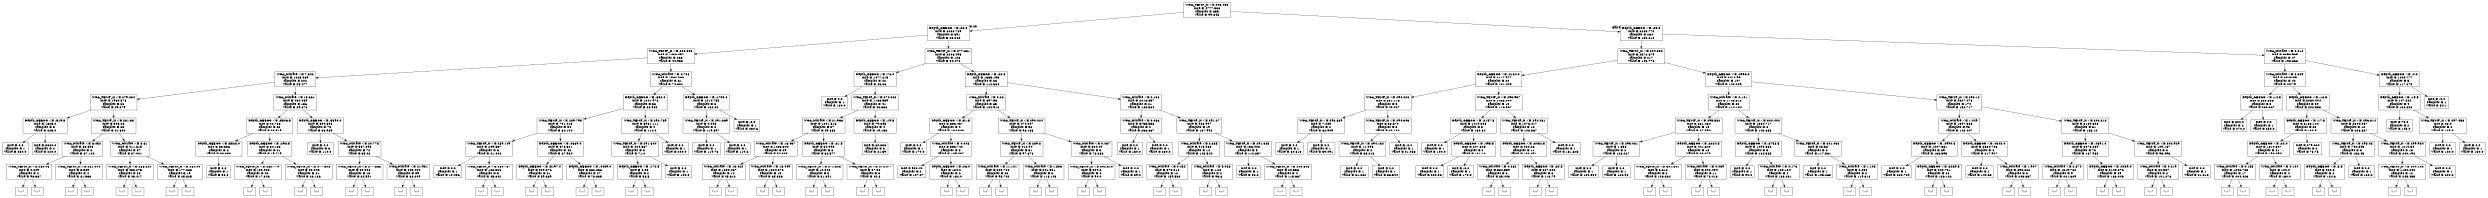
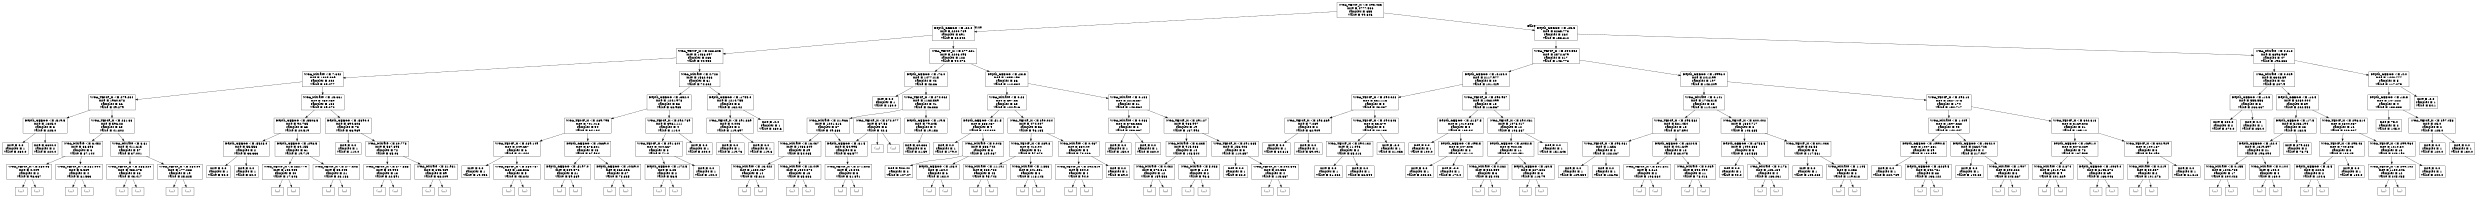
  digraph {
    node [shape=box]
    n1 [label="WOA_TEMP_K <= 293.485\nmse = 4777.536\nsamples = 655\nvalue = 99.646"]
    n2 [label="Depth_GEBCO <= -82.0\nmse = 2200.769\nsamples = 391\nvalue = 60.342"]
    n3 [label="Depth_GEBCO <= -25.5\nmse = 3265.773\nsamples = 264\nvalue = 153.812"]
    n4 [label="WOA_TEMP_K <= 288.805\nmse = 1436.097\nsamples = 263\nvalue = 44.953"]
    n5 [label="WOA_TEMP_K <= 277.681\nmse = 2206.495\nsamples = 128\nvalue = 94.476"]
    n6 [label="WOA_TEMP_K <= 294.552\nmse = 2572.679\nsamples = 217\nvalue = 143.778"]
    n7 [label="WOA_Nitrate <= 0.218\nmse = 3896.969\nsamples = 47\nvalue = 198.838"]
    n8 [label="WOA_Nitrate <= 7.642\nmse = 1025.069\nsamples = 202\nvalue = 35.477"]
    n9 [label="WOA_Nitrate <= 4.728\nmse = 1562.066\nsamples = 61\nvalue = 74.602"]
    n10 [label="Depth_GEBCO <= -76.0\nmse = 1477.215\nsamples = 42\nvalue = 48.86"]
    n11 [label="Depth_GEBCO <= -23.5\nmse = 1355.193\nsamples = 86\nvalue = 112.384"]
    n12 [label="WOA_TEMP_K <= 279.234\nmse = 1960.378\nsamples = 66\nvalue = 49.279"]
    n13 [label="WOA_Nitrate <= 15.661\nmse = 480.469\nsamples = 136\nvalue = 29.272"]
    n14 [label="Depth_GEBCO <= -352.0\nmse = 1241.978\nsamples = 58\nvalue = 68.985"]
    n15 [label="Depth_GEBCO <= -1755.0\nmse = 1214.755\nsamples = 3\nvalue = 132.02"]
    n16 [label="Depth_GEBCO <= -519.5\nmse = 1825.0\nsamples = 3\nvalue = 225.0"]
    n17 [label="WOA_TEMP_K <= 281.33\nmse = 596.28\nsamples = 63\nvalue = 41.802"]
    n18 [label="Depth_GEBCO <= -5506.5\nmse = 92.735\nsamples = 63\nvalue = 20.519"]
    n19 [label="Depth_GEBCO <= -5390.0\nmse = 694.808\nsamples = 73\nvalue = 36.969"]
    n20 [label="mse = 0.0\nsamples = 1\nvalue = 230.0"]
    n21 [label="mse = 3600.0\nsamples = 2\nvalue = 220.0"]
    n22 [label="WOA_Nitrate <= 6.452\nmse = 66.698\nsamples = 6\nvalue = 87.144"]
    n23 [label="WOA_Nitrate <= 3.61\nmse = 411.615\nsamples = 57\nvalue = 37.001"]
    n24 [label="WOA_TEMP_K <= 280.95\nmse = 0.009\nsamples = 2\nvalue = 98.367"]
    n25 [label="WOA_TEMP_K <= 281.094\nmse = 5.589\nsamples = 4\nvalue = 81.533"]
    n26 [label="WOA_TEMP_K <= 286.229\nmse = 433.275\nsamples = 38\nvalue = 43.417"]
    n27 [label="WOA_TEMP_K <= 284.09\nmse = 177.288\nsamples = 19\nvalue = 25.825"]
    n28 [label="(...)"]
    n29 [label="(...)"]
    n30 [label="(...)"]
    n31 [label="(...)"]
    n32 [label="(...)"]
    n33 [label="(...)"]
    n34 [label="(...)"]
    n35 [label="(...)"]
    n36 [label="Depth_GEBCO <= -5528.0\nmse = 55.556\nsamples = 2\nvalue = 33.333"]
    n37 [label="Depth_GEBCO <= -298.5\nmse = 84.155\nsamples = 61\nvalue = 19.719"]
-   n38 [label="mse = 0.0\nsamples = 3\nvalue = 110.0"]
+   n38 [label="mse = 0.0\nsamples = 1\nvalue = 110.0"]
    n39 [label="WOA_Nitrate <= 20.778\nmse = 567.895\nsamples = 72\nvalue = 35.03"]
    n40 [label="mse = 0.0\nsamples = 1\nvalue = 50.0"]
+   n41 [label="mse = 0.0\nsamples = 1\nvalue = 30.0"]
    n42 [label="WOA_TEMP_K <= 282.779\nmse = 103.905\nsamples = 40\nvalue = 17.346"]
    n43 [label="WOA_TEMP_K <= 277.308\nmse = 35.045\nsamples = 21\nvalue = 23.186"]
    n44 [label="(...)"]
    n45 [label="(...)"]
    n46 [label="(...)"]
    n47 [label="(...)"]
    n48 [label="WOA_TEMP_K <= 277.568\nmse = 69.998\nsamples = 13\nvalue = 22.591"]
    n49 [label="WOA_Nitrate <= 21.931\nmse = 645.489\nsamples = 59\nvalue = 38.209"]
    n50 [label="(...)"]
    n51 [label="(...)"]
    n52 [label="(...)"]
    n53 [label="(...)"]
    n54 [label="WOA_TEMP_K <= 289.795\nmse = 701.415\nsamples = 54\nvalue = 64.104"]
    n55 [label="WOA_TEMP_K <= 292.769\nmse = 3981.111\nsamples = 4\nvalue = 114.0"]
    n56 [label="WOA_TEMP_K <= 291.369\nmse = 0.003\nsamples = 2\nvalue = 119.697"]
    n57 [label="mse = -0.0\nsamples = 1\nvalue = 230.6"]
    n58 [label="WOA_TEMP_K <= 289.149\nmse = 249.637\nsamples = 6\nvalue = 41.444"]
    n59 [label="Depth_GEBCO <= -4669.0\nmse = 676.321\nsamples = 48\nvalue = 67.934"]
    n60 [label="WOA_TEMP_K <= 291.644\nmse = 424.667\nsamples = 3\nvalue = 71.0"]
    n61 [label="mse = 0.0\nsamples = 1\nvalue = 200.0"]
    n62 [label="mse = 0.0\nsamples = 1\nvalue = 19.456"]
    n63 [label="WOA_TEMP_K <= 289.737\nmse = 183.526\nsamples = 5\nvalue = 45.842"]
    n64 [label="Depth_GEBCO <= -5197.0\nmse = 309.576\nsamples = 21\nvalue = 59.869"]
    n65 [label="Depth_GEBCO <= -4489.0\nmse = 862.256\nsamples = 27\nvalue = 73.835"]
    n66 [label="(...)"]
    n67 [label="(...)"]
    n68 [label="(...)"]
    n69 [label="(...)"]
    n70 [label="(...)"]
    n71 [label="(...)"]
    n72 [label="Depth_GEBCO <= -172.5\nmse = 6.25\nsamples = 2\nvalue = 56.5"]
    n73 [label="mse = 0.0\nsamples = 1\nvalue = 100.0"]
    n74 [label="(...)"]
    n75 [label="(...)"]
    n76 [label="mse = 0.0\nsamples = 1\nvalue = 119.73"]
    n77 [label="mse = 0.0\nsamples = 1\nvalue = 119.6"]
    n78 [label="mse = 0.0\nsamples = 1\nvalue = 180.0"]
    n79 [label="WOA_TEMP_K <= 274.062\nmse = 1168.539\nsamples = 41\nvalue = 46.338"]
    n80 [label="WOA_Nitrate <= 0.26\nmse = 697.53\nsamples = 65\nvalue = 102.916"]
    n81 [label="WOA_Nitrate <= 0.138\nmse = 2216.857\nsamples = 21\nvalue = 148.564"]
    n82 [label="WOA_Nitrate <= 21.966\nmse = 1201.616\nsamples = 37\nvalue = 49.883"]
    n83 [label="Depth_GEBCO <= -19.5\nmse = 79.845\nsamples = 4\nvalue = 19.158"]
    n84 [label="WOA_Nitrate <= 16.437\nmse = 1488.849\nsamples = 29\nvalue = 54.065"]
    n85 [label="Depth_GEBCO <= -31.5\nmse = 54.995\nsamples = 8\nvalue = 36.577"]
    n86 [label="mse = 60.336\nsamples = 3\nvalue = 21.59"]
    n87 [label="WOA_Nitrate <= 13.422\nmse = 1250.467\nsamples = 14\nvalue = 45.612"]
    n88 [label="WOA_Nitrate <= 18.449\nmse = 1584.378\nsamples = 15\nvalue = 65.336"]
    n89 [label="WOA_TEMP_K <= 271.508\nmse = 10.346\nsamples = 5\nvalue = 31.391"]
    n90 [label="WOA_TEMP_K <= 272.077\nmse = 37.58\nsamples = 3\nvalue = 42.8"]
    n91 [label="(...)"]
    n92 [label="(...)"]
    n93 [label="(...)"]
    n94 [label="(...)"]
    n95 [label="(...)"]
    n96 [label="(...)"]
    n97 [label="(...)"]
    n98 [label="(...)"]
    n99 [label="Depth_GEBCO <= -51.5\nmse = 533.437\nsamples = 9\nvalue = 134.323"]
    n100 [label="WOA_TEMP_K <= 290.024\nmse = 474.007\nsamples = 56\nvalue = 96.135"]
    n101 [label="WOA_Nitrate <= 0.086\nmse = 3755.556\nsamples = 2\nvalue = 236.667"]
    n102 [label="WOA_TEMP_K <= 291.27\nmse = 988.997\nsamples = 19\nvalue = 137.992"]
    n103 [label="mse = 0.0\nsamples = 1\nvalue = 179.0"]
    n104 [label="WOA_Nitrate <= 0.048\nmse = 333.742\nsamples = 8\nvalue = 129.067"]
    n105 [label="WOA_TEMP_K <= 289.8\nmse = 412.94\nsamples = 51\nvalue = 97.678"]
    n106 [label="WOA_Nitrate <= 0.467\nmse = 834.49\nsamples = 5\nvalue = 78.286"]
    n107 [label="mse = 908.42\nsamples = 2\nvalue = 107.07"]
    n108 [label="Depth_GEBCO <= -26.0\nmse = 184.0\nsamples = 6\nvalue = 132.0"]
    n109 [label="(...)"]
    n110 [label="(...)"]
    n111 [label="WOA_Nitrate <= 11.101\nmse = 385.788\nsamples = 48\nvalue = 95.742"]
    n112 [label="WOA_Nitrate <= 1.836\nmse = 241.551\nsamples = 3\nvalue = 118.143"]
    n113 [label="WOA_TEMP_K <= 292.519\nmse = 304.0\nsamples = 4\nvalue = 94.0"]
    n114 [label="mse = 0.0\nsamples = 1\nvalue = 39.0"]
    n115 [label="(...)"]
    n116 [label="(...)"]
    n117 [label="(...)"]
    n118 [label="(...)"]
    n119 [label="(...)"]
    n120 [label="(...)"]
    n121 [label="mse = 0.0\nsamples = 1\nvalue = 150.0"]
    n122 [label="mse = 0.0\nsamples = 1\nvalue = 280.0"]
    n123 [label="WOA_Nitrate <= 3.835\nmse = 915.088\nsamples = 14\nvalue = 148.544"]
    n124 [label="WOA_TEMP_K <= 291.365\nmse = 156.408\nsamples = 5\nvalue = 110.857"]
    n125 [label="WOA_Nitrate <= 0.432\nmse = 373.316\nsamples = 12\nvalue = 159.533"]
    n126 [label="WOA_Nitrate <= 5.038\nmse = 1.28\nsamples = 2\nvalue = 93.6"]
    n127 [label="mse = 0.0\nsamples = 1\nvalue = 82.0"]
    n128 [label="WOA_TEMP_K <= 292.595\nmse = 20.556\nsamples = 4\nvalue = 115.667"]
    n129 [label="(...)"]
    n130 [label="(...)"]
    n131 [label="(...)"]
    n132 [label="(...)"]
    n133 [label="(...)"]
    n134 [label="(...)"]
    n135 [label="Depth_GEBCO <= -4184.0\nmse = 2117.977\nsamples = 20\nvalue = 101.429"]
    n136 [label="Depth_GEBCO <= -4996.0\nmse = 2412.99\nsamples = 197\nvalue = 148.209"]
    n137 [label="WOA_Nitrate <= 0.029\nmse = 3348.59\nsamples = 42\nvalue = 207.9"]
    n138 [label="Depth_GEBCO <= -4.0\nmse = 1440.777\nsamples = 5\nvalue = 117.275"]
    n139 [label="WOA_TEMP_K <= 294.028\nmse = 331.116\nsamples = 5\nvalue = 43.037"]
    n140 [label="WOA_TEMP_K <= 293.937\nmse = 1468.099\nsamples = 15\nvalue = 116.567"]
    n141 [label="WOA_Nitrate <= 0.141\nmse = 1746.315\nsamples = 23\nvalue = 114.164"]
    n142 [label="WOA_TEMP_K <= 298.13\nmse = 2327.476\nsamples = 174\nvalue = 152.717"]
    n143 [label="WOA_TEMP_K <= 293.869\nmse = 7.289\nsamples = 2\nvalue = 62.909"]
    n144 [label="WOA_TEMP_K <= 294.343\nmse = 55.679\nsamples = 3\nvalue = 28.133"]
    n145 [label="Depth_GEBCO <= -2157.5\nmse = 1419.308\nsamples = 3\nvalue = 160.84"]
    n146 [label="WOA_TEMP_K <= 294.461\nmse = 1076.417\nsamples = 12\nvalue = 108.867"]
    n147 [label="mse = 0.0\nsamples = 1\nvalue = 64.818"]
    n148 [label="mse = 0.0\nsamples = 1\nvalue = 59.091"]
    n149 [label="WOA_TEMP_K <= 294.132\nmse = 11.096\nsamples = 2\nvalue = 35.213"]
    n150 [label="mse = -0.0\nsamples = 1\nvalue = 21.053"]
    n151 [label="mse = 0.0\nsamples = 1\nvalue = 31.882"]
    n152 [label="mse = 0.0\nsamples = 1\nvalue = 38.544"]
    n153 [label="mse = 0.0\nsamples = 1\nvalue = 100.0"]
    n154 [label="Depth_GEBCO <= -495.5\nmse = 247.303\nsamples = 2\nvalue = 181.12"]
    n155 [label="Depth_GEBCO <= -3052.5\nmse = 922.25\nsamples = 11\nvalue = 102.451"]
    n156 [label="mse = 0.0\nsamples = 1\nvalue = 151.643"]
    n157 [label="mse = 0.0\nsamples = 1\nvalue = 203.36"]
    n158 [label="mse = -0.0\nsamples = 1\nvalue = 170.0"]
    n159 [label="WOA_Nitrate <= 0.262\nmse = 582.559\nsamples = 3\nvalue = 85.443"]
    n160 [label="Depth_GEBCO <= -60.5\nmse = 827.306\nsamples = 8\nvalue = 113.79"]
    n161 [label="(...)"]
    n162 [label="(...)"]
    n163 [label="(...)"]
    n164 [label="(...)"]
    n165 [label="WOA_TEMP_K <= 295.582\nmse = 581.454\nsamples = 15\nvalue = 87.594"]
    n166 [label="WOA_TEMP_K <= 300.402\nmse = 1384.717\nsamples = 8\nvalue = 143.685"]
    n167 [label="WOA_Nitrate <= 1.449\nmse = 1397.568\nsamples = 93\nvalue = 142.447"]
    n168 [label="WOA_TEMP_K <= 302.313\nmse = 3169.308\nsamples = 81\nvalue = 165.12"]
    n169 [label="WOA_TEMP_K <= 295.081\nmse = 1.656\nsamples = 2\nvalue = 128.267"]
    n170 [label="Depth_GEBCO <= -6224.5\nmse = 441.649\nsamples = 13\nvalue = 83.075"]
    n171 [label="Depth_GEBCO <= -6758.5\nmse = 1490.838\nsamples = 5\nvalue = 164.585"]
    n172 [label="WOA_TEMP_K <= 301.033\nmse = 23.58\nsamples = 3\nvalue = 117.561"]
    n173 [label="mse = 0.0\nsamples = 1\nvalue = 129.554"]
    n174 [label="mse = 0.0\nsamples = 1\nvalue = 126.98"]
    n175 [label="WOA_TEMP_K <= 301.841\nmse = 6.612\nsamples = 2\nvalue = 106.364"]
    n176 [label="WOA_Nitrate <= 0.039\nmse = 398.494\nsamples = 11\nvalue = 78.418"]
    n177 [label="(...)"]
    n178 [label="(...)"]
    n179 [label="(...)"]
    n180 [label="(...)"]
    n181 [label="mse = 0.0\nsamples = 1\nvalue = 90.0"]
    n182 [label="WOA_Nitrate <= 0.176\nmse = 125.134\nsamples = 4\nvalue = 183.231"]
    n183 [label="mse = 0.0\nsamples = 1\nvalue = 105.263"]
    n184 [label="WOA_Nitrate <= 1.105\nmse = 2.258\nsamples = 2\nvalue = 119.318"]
    n185 [label="(...)"]
    n186 [label="(...)"]
    n187 [label="(...)"]
    n188 [label="(...)"]
    n189 [label="Depth_GEBCO <= -4990.5\nmse = 1007.381\nsamples = 89\nvalue = 138.395"]
    n190 [label="Depth_GEBCO <= -4342.0\nmse = 2664.723\nsamples = 4\nvalue = 217.907"]
    n191 [label="Depth_GEBCO <= -4691.0\nmse = 3078.289\nsamples = 78\nvalue = 167.985"]
    n192 [label="WOA_TEMP_K <= 302.929\nmse = 109.187\nsamples = 3\nvalue = 93.493"]
    n193 [label="mse = 0.0\nsamples = 1\nvalue = 220.789"]
    n194 [label="Depth_GEBCO <= -3269.5\nmse = 842.731\nsamples = 88\nvalue = 136.122"]
    n195 [label="mse = 0.0\nsamples = 1\nvalue = 140.63"]
    n196 [label="WOA_Nitrate <= 1.907\nmse = 898.822\nsamples = 3\nvalue = 243.667"]
    n197 [label="(...)"]
    n198 [label="(...)"]
    n199 [label="(...)"]
    n200 [label="(...)"]
    n201 [label="WOA_Nitrate <= 2.874\nmse = 1319.762\nsamples = 9\nvalue = 201.629"]
    n202 [label="Depth_GEBCO <= -4039.0\nmse = 3145.876\nsamples = 69\nvalue = 163.046"]
    n203 [label="WOA_Nitrate <= 0.219\nmse = 30.537\nsamples = 2\nvalue = 101.276"]
    n204 [label="mse = 0.0\nsamples = 1\nvalue = 81.818"]
    n205 [label="(...)"]
    n206 [label="(...)"]
    n207 [label="(...)"]
    n208 [label="(...)"]
    n209 [label="(...)"]
    n210 [label="(...)"]
    n211 [label="Depth_GEBCO <= -14.5\nmse = 555.556\nsamples = 3\nvalue = 266.667"]
    n212 [label="Depth_GEBCO <= -16.5\nmse = 3260.004\nsamples = 39\nvalue = 202.558"]
    n213 [label="Depth_GEBCO <= -15.5\nmse = 147.222\nsamples = 4\nvalue = 138.333"]
    n214 [label="mse = -0.0\nsamples = 1\nvalue = 54.1"]
    n215 [label="mse = 600.0\nsamples = 2\nvalue = 270.0"]
    n216 [label="mse = 0.0\nsamples = 1\nvalue = 250.0"]
    n217 [label="Depth_GEBCO <= -17.5\nmse = 3138.194\nsamples = 23\nvalue = 182.5"]
    n218 [label="WOA_TEMP_K <= 296.814\nmse = 2344.087\nsamples = 16\nvalue = 226.627"]
    n219 [label="Depth_GEBCO <= -22.0\nmse = 1819.897\nsamples = 21\nvalue = 196.094"]
    n220 [label="mse = 379.688\nsamples = 2\nvalue = 73.75"]
    n221 [label="WOA_TEMP_K <= 295.48\nmse = 740.843\nsamples = 3\nvalue = 138.45"]
    n222 [label="WOA_TEMP_K <= 299.964\nmse = 1210.54\nsamples = 13\nvalue = 240.192"]
    n223 [label="WOA_Nitrate <= 0.155\nmse = 1846.783\nsamples = 17\nvalue = 204.423"]
    n224 [label="WOA_Nitrate <= 0.104\nmse = 100.0\nsamples = 4\nvalue = 160.0"]
    n225 [label="(...)"]
    n226 [label="(...)"]
    n227 [label="(...)"]
    n228 [label="(...)"]
    n229 [label="Depth_GEBCO <= -3.5\nmse = 220.5\nsamples = 2\nvalue = 124.6"]
    n230 [label="mse = 0.0\nsamples = 1\nvalue = 180.0"]
    n231 [label="WOA_TEMP_K <= 299.102\nmse = 1130.246\nsamples = 12\nvalue = 245.435"]
    n232 [label="mse = 0.0\nsamples = 1\nvalue = 200.0"]
    n233 [label="(...)"]
    n234 [label="(...)"]
    n235 [label="(...)"]
    n236 [label="(...)"]
    n237 [label="mse = 75.0\nsamples = 2\nvalue = 145.0"]
    n238 [label="WOA_TEMP_K <= 297.458\nmse = 25.0\nsamples = 2\nvalue = 125.0"]
    n239 [label="mse = 0.0\nsamples = 1\nvalue = 120.0"]
    n240 [label="mse = 0.0\nsamples = 1\nvalue = 130.0"]
    n1 -> n2 [headlabel=True labelangle=45 labeldistance=2.5]
    n1 -> n3 [headlabel=False labelangle=-45 labeldistance=2.5]
    n2 -> n4
    n2 -> n5
    n3 -> n6
    n3 -> n7
    n4 -> n8
    n4 -> n9
    n5 -> n10
    n5 -> n11
    n6 -> n135
    n6 -> n136
    n7 -> n137
    n7 -> n138
    n8 -> n12
    n8 -> n13
    n9 -> n14
    n9 -> n15
    n10 -> n78
    n10 -> n79
    n11 -> n80
    n11 -> n81
    n12 -> n16
    n12 -> n17
    n13 -> n18
    n13 -> n19
    n14 -> n54
    n14 -> n55
    n15 -> n56
    n15 -> n57
    n16 -> n20
    n16 -> n21
    n17 -> n22
    n17 -> n23
    n18 -> n36
    n18 -> n37
    n19 -> n38
    n19 -> n39
    n22 -> n24
    n22 -> n25
    n23 -> n26
    n23 -> n27
    n24 -> n28
    n24 -> n29
    n25 -> n30
    n25 -> n31
    n26 -> n32
    n26 -> n33
    n27 -> n34
    n27 -> n35
    n36 -> n40
+   n36 -> n41
    n37 -> n42
    n37 -> n43
    n39 -> n48
    n39 -> n49
    n42 -> n44
    n42 -> n45
    n43 -> n46
    n43 -> n47
    n48 -> n50
    n48 -> n51
    n49 -> n52
    n49 -> n53
    n54 -> n58
    n54 -> n59
    n55 -> n60
    n55 -> n61
    n56 -> n76
    n56 -> n77
    n58 -> n62
    n58 -> n63
    n59 -> n64
    n59 -> n65
    n60 -> n72
    n60 -> n73
    n63 -> n66
    n63 -> n67
    n64 -> n68
    n64 -> n69
    n65 -> n70
    n65 -> n71
    n72 -> n74
    n72 -> n75
    n79 -> n82
    n79 -> n83
    n80 -> n99
    n80 -> n100
    n81 -> n101
    n81 -> n102
    n82 -> n84
    n82 -> n85
    n83 -> n86
    n84 -> n87
    n84 -> n88
    n85 -> n89
-   n85 -> n90
+   n90 -> n85
    n87 -> n91
    n87 -> n92
    n88 -> n93
    n88 -> n94
    n89 -> n95
    n89 -> n96
    n90 -> n97
    n90 -> n98
    n99 -> n103
    n99 -> n104
    n100 -> n105
    n100 -> n106
    n101 -> n121
    n101 -> n122
    n102 -> n123
    n102 -> n124
    n104 -> n107
    n104 -> n108
    n105 -> n111
    n105 -> n112
    n106 -> n113
    n106 -> n114
    n108 -> n109
    n108 -> n110
    n111 -> n115
    n111 -> n116
    n112 -> n117
    n112 -> n118
    n113 -> n119
    n113 -> n120
    n123 -> n125
    n123 -> n126
    n124 -> n127
    n124 -> n128
    n125 -> n129
    n125 -> n130
    n126 -> n131
    n126 -> n132
    n128 -> n133
    n128 -> n134
    n135 -> n139
    n135 -> n140
    n136 -> n141
    n136 -> n142
    n137 -> n211
    n137 -> n212
    n138 -> n213
    n138 -> n214
    n139 -> n143
    n139 -> n144
    n140 -> n145
    n140 -> n146
    n141 -> n165
    n141 -> n166
    n142 -> n167
    n142 -> n168
    n143 -> n147
    n143 -> n148
    n144 -> n149
    n144 -> n150
    n145 -> n153
    n145 -> n154
    n146 -> n155
    n146 -> n156
    n149 -> n151
    n149 -> n152
    n154 -> n157
    n154 -> n158
    n155 -> n159
    n155 -> n160
    n159 -> n161
    n159 -> n162
    n160 -> n163
    n160 -> n164
    n165 -> n169
    n165 -> n170
    n166 -> n171
    n166 -> n172
    n167 -> n189
    n167 -> n190
    n168 -> n191
    n168 -> n192
    n169 -> n173
    n169 -> n174
    n170 -> n175
    n170 -> n176
    n171 -> n181
    n171 -> n182
    n172 -> n183
    n172 -> n184
    n175 -> n177
    n175 -> n178
    n176 -> n179
    n176 -> n180
    n182 -> n185
    n182 -> n186
    n184 -> n187
    n184 -> n188
    n189 -> n193
    n189 -> n194
    n190 -> n195
    n190 -> n196
    n191 -> n201
    n191 -> n202
    n192 -> n203
    n192 -> n204
    n194 -> n197
    n194 -> n198
    n196 -> n199
    n196 -> n200
    n201 -> n205
    n201 -> n206
    n202 -> n207
    n202 -> n208
    n203 -> n209
    n203 -> n210
    n211 -> n215
    n211 -> n216
    n212 -> n217
    n212 -> n218
    n213 -> n237
    n213 -> n238
    n217 -> n219
    n217 -> n220
    n218 -> n221
    n218 -> n222
    n219 -> n223
    n219 -> n224
    n221 -> n229
    n221 -> n230
    n222 -> n231
    n222 -> n232
    n223 -> n225
    n223 -> n226
    n224 -> n227
    n224 -> n228
    n229 -> n233
    n229 -> n234
    n231 -> n235
    n231 -> n236
    n238 -> n239
    n238 -> n240
  }
